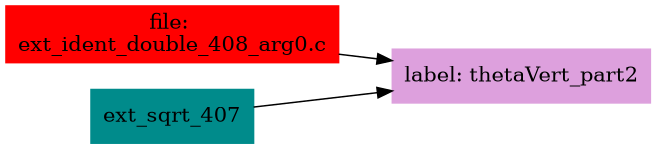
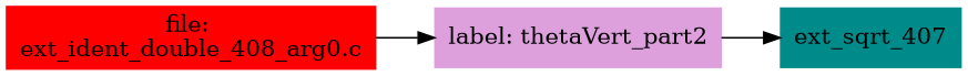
  digraph {
    rankdir=LR
    node [shape=box style=filled]
    n1 [color=red label="file: \next_ident_double_408_arg0.c"]
    n2 [color=plum label="label: thetaVert_part2"]
    n3 [color=cyan4 label=ext_sqrt_407]
    n1 -> n2
-   n3 -> n2
+   n2 -> n3
  }
